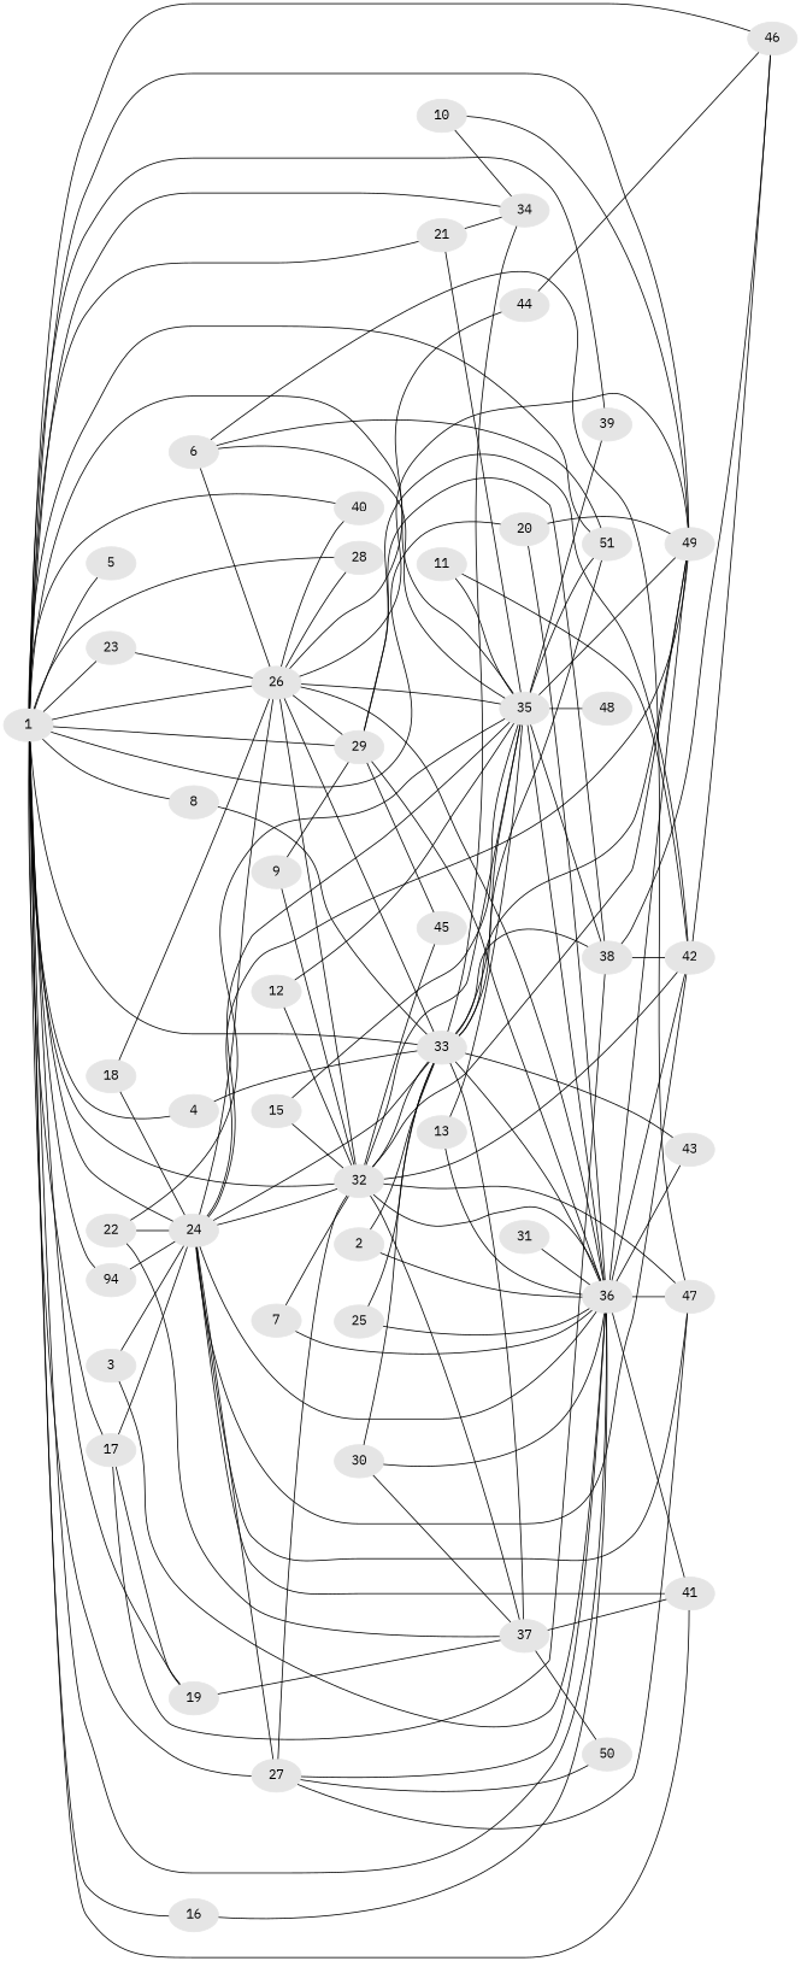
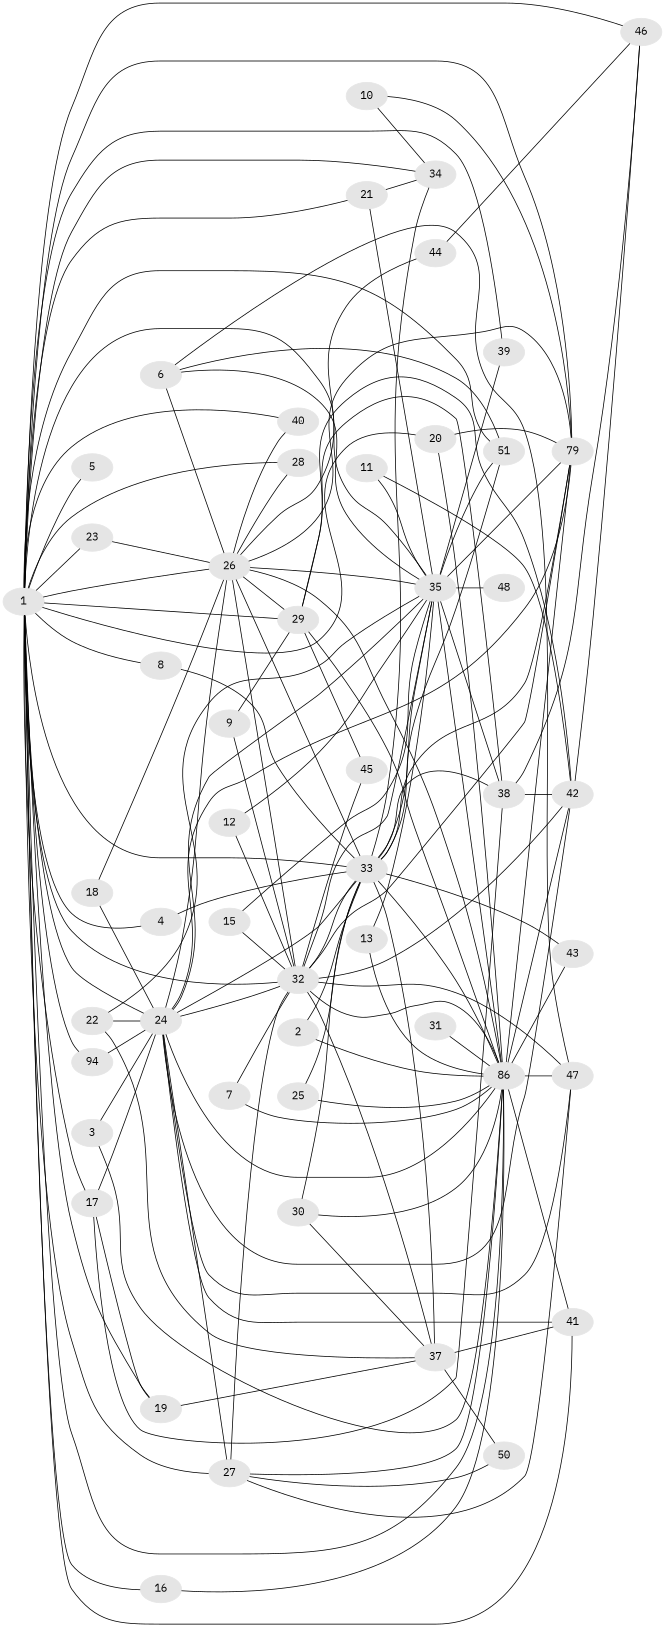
  graph {
    fontname="IBM Plex Mono"
    rankdir=LR
    node [color=gray90 fontname="IBM Plex Mono" style=filled]
    edge [fontname="IBM Plex Mono" weight=1.0]
    1
    4
    5
    8
    n5 [label=94]
    16
    17
    19
    20
    21
    23
    24
    26
    27
    28
    29
    32
    33
    34
    35
-   36
+   36 [label=86]
    39
    40
    41
    46
-   49
+   49 [label=79]
    51
    38
    37
    47
    42
    44
    50
    45
    43
    48
    2
    3
    6
    7
    9
    10
    11
    12
    13
    15
    18
    22
    25
    30
    31
    1 -- 4
    1 -- 5 [weight=2.0]
    1 -- 8
    1 -- n5
    1 -- 16
    1 -- 17
    1 -- 19
    1 -- 20
    1 -- 21 [weight=2.0]
    1 -- 23 [weight=2.0]
    1 -- 24 [weight=4.0]
    1 -- 26 [weight=2.0]
    1 -- 27 [weight=2.0]
    1 -- 28
    1 -- 29 [weight=2.0]
    1 -- 32 [weight=2.0]
    1 -- 33 [weight=4.0]
    1 -- 34 [weight=2.0]
    1 -- 35 [weight=3.0]
    1 -- 36 [weight=3.0]
    1 -- 39
    1 -- 40
    1 -- 41
    1 -- 46 [weight=2.0]
    1 -- 49 [weight=3.0]
    1 -- 51
    4 -- 33
    8 -- 33
    n5 -- 24
    16 -- 36
    17 -- 19
    17 -- 24
    17 -- 38
    19 -- 37
    20 -- 36
    20 -- 49
    21 -- 34 [weight=2.0]
    21 -- 35 [weight=2.0]
    23 -- 26
    24 -- 26
    24 -- 27
    24 -- 32
    24 -- 33 [weight=2.0]
    24 -- 35
    24 -- 36
    24 -- 41 [weight=2.0]
    24 -- 49
    24 -- 47
    24 -- 42
    26 -- 28
    26 -- 29
    26 -- 32
    26 -- 33 [weight=4.0]
    26 -- 35
    26 -- 36
    26 -- 40
    26 -- 49
    26 -- 44
    27 -- 32
    27 -- 36
    27 -- 47
    27 -- 50
    29 -- 36
    29 -- 38
    29 -- 42
    29 -- 45
    32 -- 33 [weight=4.0]
    32 -- 35 [weight=2.0]
    32 -- 36 [weight=2.0]
    32 -- 49
    32 -- 37
    32 -- 47
    32 -- 42
    32 -- 45
    33 -- 34
    33 -- 35 [weight=2.0]
    33 -- 36 [weight=2.0]
    33 -- 49 [weight=2.0]
    33 -- 51
    33 -- 38 [weight=2.0]
    33 -- 37 [weight=3.0]
    33 -- 43
    35 -- 36
    35 -- 39
    35 -- 49
    35 -- 51
    35 -- 38
    35 -- 48 [weight=2.0]
    36 -- 41
    36 -- 49
    36 -- 47
    36 -- 42
    36 -- 43
    38 -- 46
    38 -- 42
    37 -- 41
    37 -- 50
    42 -- 46
    44 -- 46
    2 -- 33
    2 -- 36
    3 -- 24
    3 -- 36
    6 -- 26
    6 -- 35
    6 -- 51
    6 -- 47
    7 -- 32
    7 -- 36
    9 -- 29
    9 -- 32
    10 -- 34
    10 -- 49
    11 -- 35
    11 -- 42
    12 -- 32
    12 -- 35
    13 -- 35
    13 -- 36
    15 -- 32
    15 -- 35
    18 -- 24
    18 -- 26
    22 -- 24
    22 -- 35
    22 -- 37 [weight=2.0]
    25 -- 33
    25 -- 36
    30 -- 33
    30 -- 36 [weight=2.0]
    30 -- 37
    31 -- 36
  }
